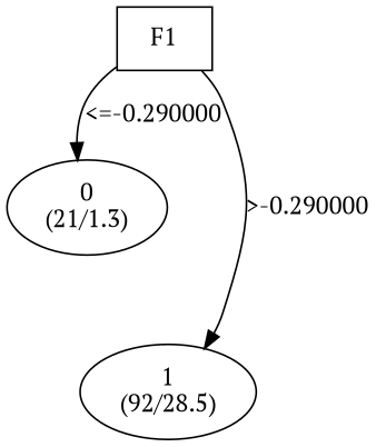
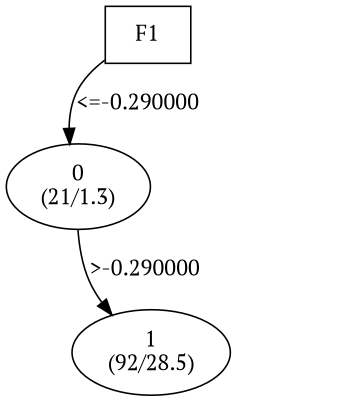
  digraph {
    fontname="PT Serif"
    node [fontname="PT Serif" shape=ellipse]
    edge [fontname="PT Serif"]
    n1 [label="F1\n" shape=box]
    n2 [label="0\n(21/1.3)"]
    n3 [label="1\n(92/28.5)"]
    n1 -> n2 [label="<=-0.290000"]
-   n1 -> n3 [label=">-0.290000"]
+   n2 -> n3 [label=">-0.290000"]
  }
